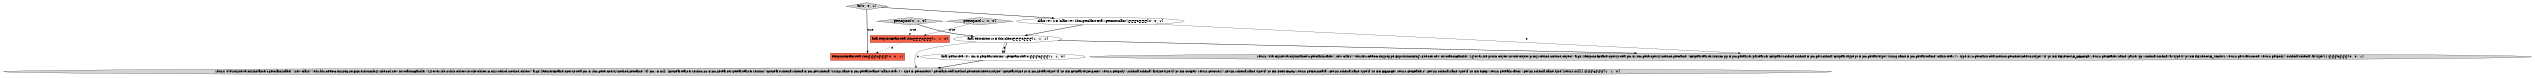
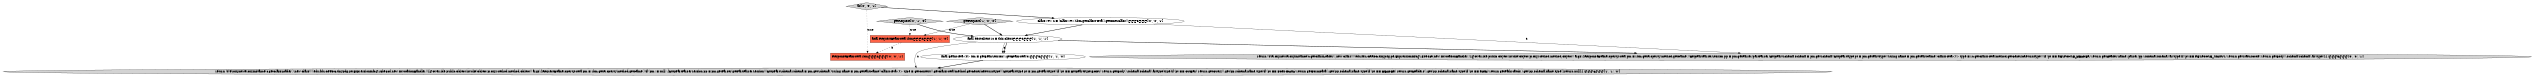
  digraph {
    node [fillcolor=lightgray shape=ellipse style=filled]
    edge [style=bold]
    n1 [label="getRequest['1', '0', '0']" shape=diamond]
    n2 [fillcolor=tomato label="final RequestBeanMeta rbm@@@2@@@['1', '1', '0']" shape=box]
    n3 [fillcolor=white label="final RestClient rc = this.client@@@4@@@['1', '1', '1']"]
    n4 [fillcolor=tomato label="ResponseBeanMeta rbm@@@2@@@['0', '0', '1']" shape=box]
    n5 [fillcolor=white label="final BeanMeta<T> bm = getBeanSession().getBeanMeta(c)@@@5@@@['1', '1', '0']"]
    n6 [label="return (T)Proxy.newProxyInstance(c.getClassLoader(),new Class((((edu.fdu.CPPDG.tinypdg.pe.ExpressionInfo@15b93cd,new InvocationHandler(){@Override public Object invoke(Object proxy,Method method,Object(( args){RequestBeanPropertyMeta pm = rbm.getProperty(method.getName())if (pm != null) {HttpPartParserSession pp = pm.getParser(getPartParserSession())HttpPartSchema schema = pm.getSchema()String name = pm.getPartName()ClassMeta<?> type = getContext().getClassMeta(method.getGenericReturnType())HttpPartType pt = pm.getPartType()if (pt == HttpPartType.BODY) return getBody().schema(schema).asType(type)if (pt == QUERY) return getQuery().get(pp,schema,name,type)if (pt == FORMDATA) return getFormData().get(pp,schema,name,type)if (pt == HEADER) return getHeaders().get(pp,schema,name,type)if (pt == PATH) return getPathMatch().get(pp,schema,name,type)}return null}})@@@6@@@['1', '1', '0']"]
    n7 [label="return (T)Proxy.newProxyInstance(c.getClassLoader(),new Class((((edu.fdu.CPPDG.tinypdg.pe.ExpressionInfo@15b9489,new InvocationHandler(){@Override public Object invoke(Object proxy,Method method,Object(( args){ResponseBeanPropertyMeta pm = rbm.getProperty(method.getName())HttpPartParserSession pp = pm.getParser(partParser)HttpPartSchema schema = pm.getSchema()HttpPartType pt = pm.getPartType()String name = pm.getPartName()ClassMeta<?> type = rc.getClassMeta(method.getGenericReturnType())if (pt == RESPONSE_HEADER) return getHeader(name).parser(pp).schema(schema).as(type)if (pt == RESPONSE_STATUS) return getStatusCode()return getBody().schema(schema).as(type)}})@@@5@@@['0', '0', '1']"]
    n8 [label="getRequest['0', '1', '0']" shape=diamond]
    n9 [label="as['0', '0', '1']" shape=diamond]
    n10 [fillcolor=white label="Class<T> c = (Class<T>)rbm.getClassMeta().getInnerClass()@@@3@@@['0', '0', '1']"]
    n1 -> n2 [label=true style=solid]
+   n1 -> n3
    n2 -> n4 [label=0 style=dashed]
    n3 -> n5 [label=c style=solid]
    n3 -> n5
    n3 -> n6 [label=c style=solid]
    n3 -> n7
    n5 -> n6
    n8 -> n2 [label=true style=dotted]
    n8 -> n3
-   n9 -> n4 [label=true]
+   n9 -> n4 [label=true style=dotted]
    n9 -> n10
    n10 -> n3
    n10 -> n7 [label=c style=solid]
  }
